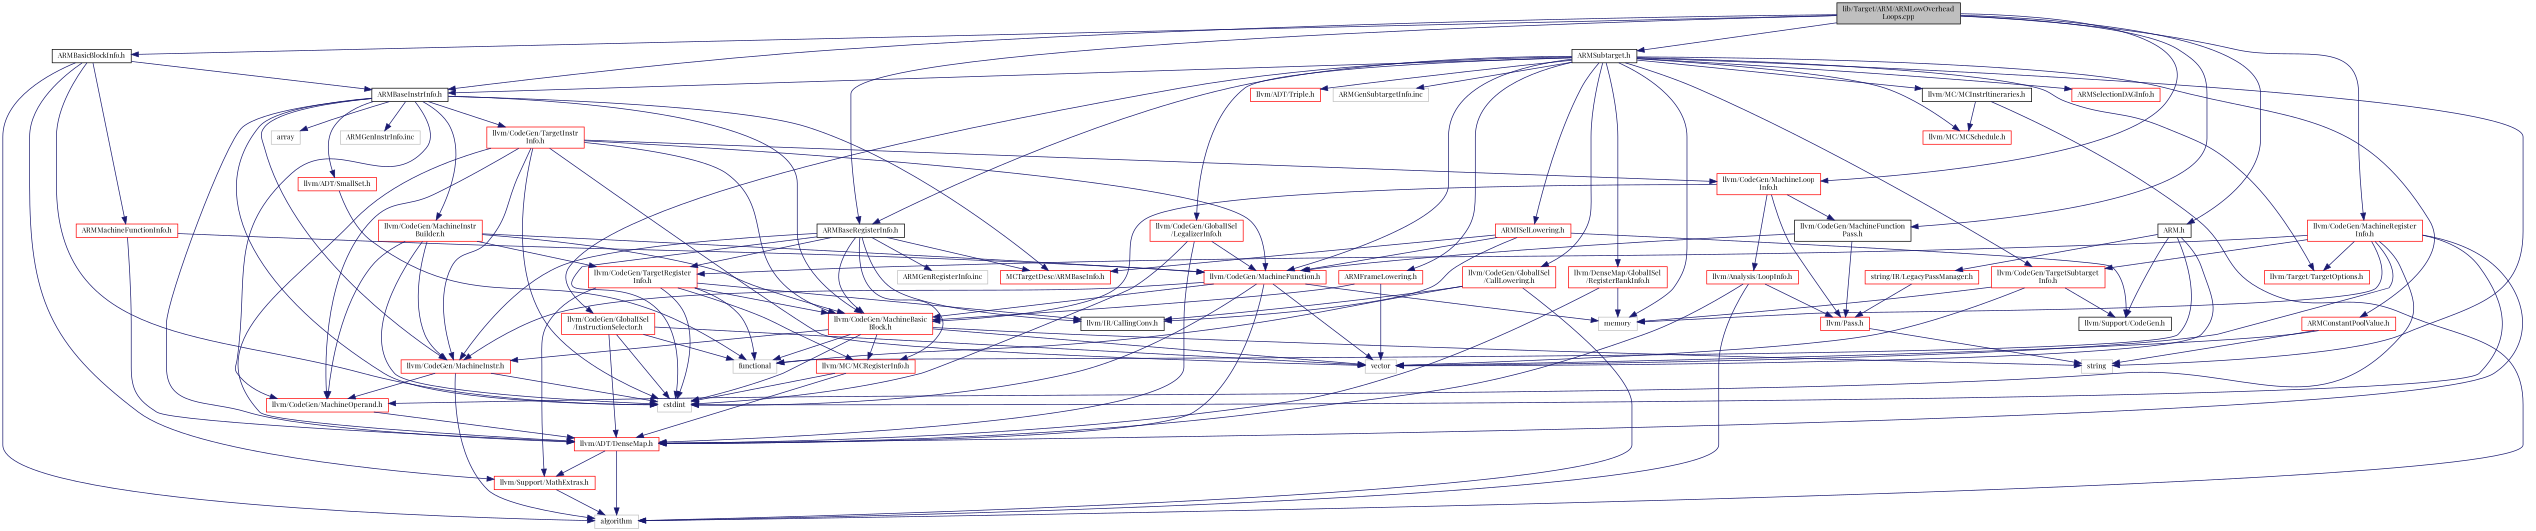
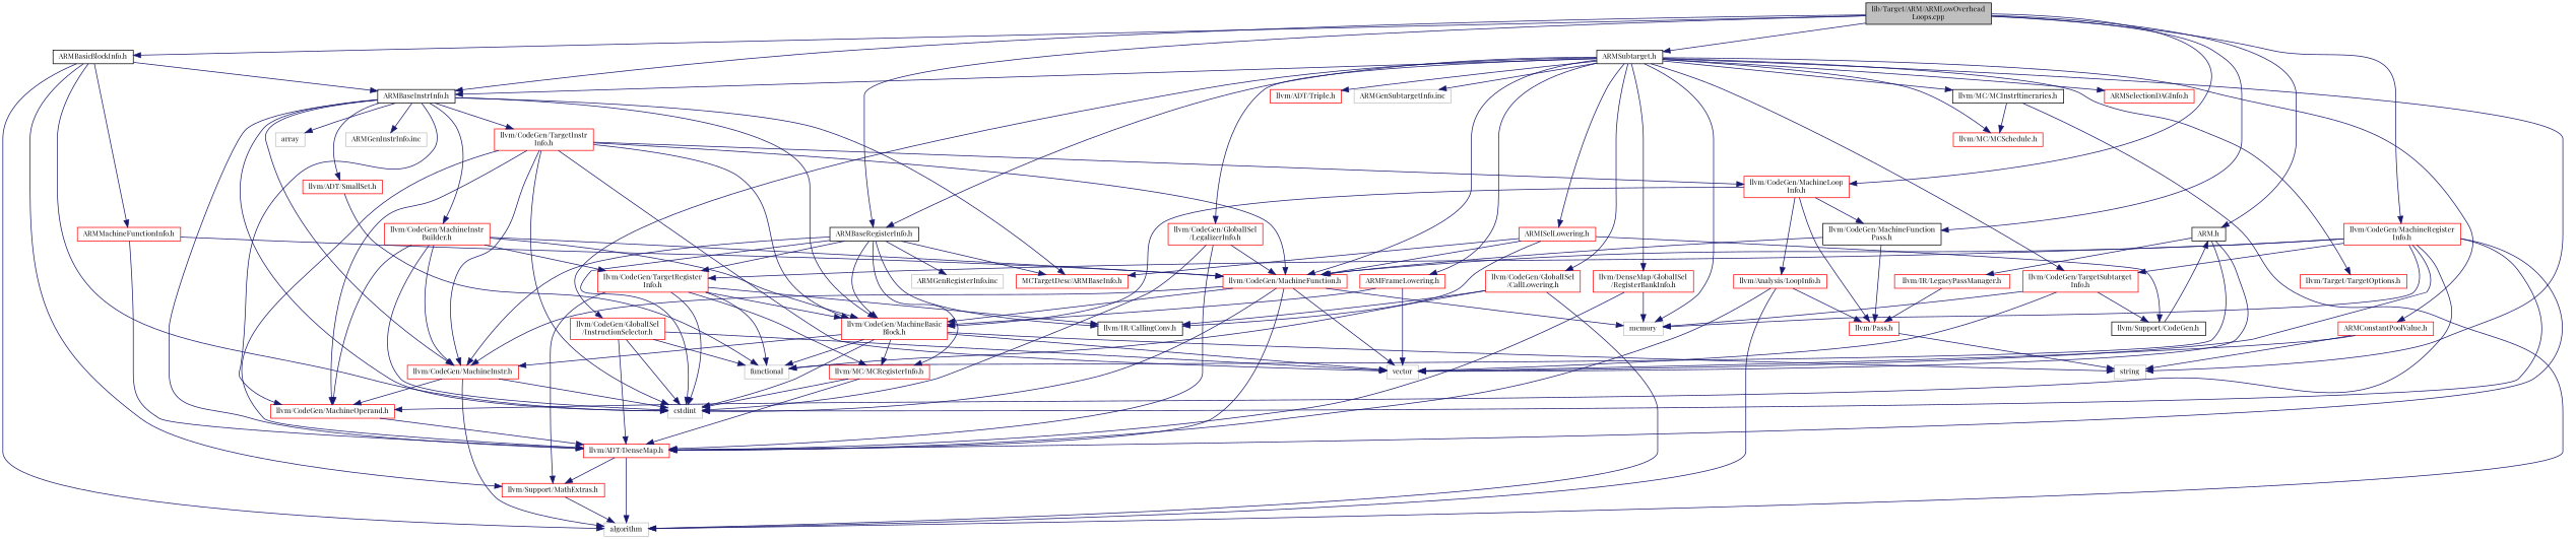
  digraph {
    fontname="Playfair Display"
    node [color=red fontname="Playfair Display" fontsize=10 shape=box]
    edge [color=midnightblue fontname="Playfair Display" fontsize=10 labelfontname=Helvetica labelfontsize=10 style=solid]
    n1 [color=black fillcolor=grey75 fontcolor=black height=0.2 label="lib/Target/ARM/ARMLowOverhead\lLoops.cpp" style=filled width=0.4]
    n2 [color=black height=0.2 label="ARM.h" width=0.4]
    n3 [color=black height=0.2 label="ARMBaseInstrInfo.h" width=0.4]
    n4 [height=0.2 label="llvm/CodeGen/MachineLoop\lInfo.h" width=0.4]
    n5 [color=black height=0.2 label="llvm/CodeGen/MachineFunction\lPass.h" width=0.4]
    n6 [color=black height=0.2 label="ARMBaseRegisterInfo.h" width=0.4]
    n7 [color=black height=0.2 label="ARMBasicBlockInfo.h" width=0.4]
    n8 [color=black height=0.2 label="ARMSubtarget.h" width=0.4]
    n9 [height=0.2 label="llvm/CodeGen/MachineRegister\lInfo.h" width=0.4]
-   n10 [height=0.2 label="string/IR/LegacyPassManager.h" width=0.4]
+   n10 [height=0.2 label="llvm/IR/LegacyPassManager.h" width=0.4]
    n11 [color=black height=0.2 label="llvm/Support/CodeGen.h" width=0.4]
    n12 [color=grey75 height=0.2 label=functional width=0.4]
    n13 [color=grey75 height=0.2 label=vector width=0.4]
    n14 [height=0.2 label="MCTargetDesc/ARMBaseInfo.h" width=0.4]
    n15 [height=0.2 label="llvm/ADT/DenseMap.h" width=0.4]
    n16 [height=0.2 label="llvm/ADT/SmallSet.h" width=0.4]
    n17 [height=0.2 label="llvm/CodeGen/MachineBasic\lBlock.h" width=0.4]
    n18 [height=0.2 label="llvm/CodeGen/MachineInstr.h" width=0.4]
    n19 [height=0.2 label="llvm/CodeGen/MachineOperand.h" width=0.4]
    n20 [color=grey75 height=0.2 label=cstdint width=0.4]
    n21 [height=0.2 label="llvm/CodeGen/MachineInstr\lBuilder.h" width=0.4]
    n22 [height=0.2 label="llvm/CodeGen/TargetInstr\lInfo.h" width=0.4]
    n23 [color=grey75 height=0.2 label=array width=0.4]
    n24 [color=grey75 height=0.2 label="ARMGenInstrInfo.inc" width=0.4]
    n25 [height=0.2 label="llvm/Pass.h" width=0.4]
    n26 [height=0.2 label="llvm/Analysis/LoopInfo.h" width=0.4]
    n27 [height=0.2 label="llvm/CodeGen/MachineFunction.h" width=0.4]
    n28 [height=0.2 label="llvm/MC/MCRegisterInfo.h" width=0.4]
    n29 [height=0.2 label="llvm/CodeGen/TargetRegister\lInfo.h" width=0.4]
    n30 [color=black height=0.2 label="llvm/IR/CallingConv.h" width=0.4]
    n31 [color=grey75 height=0.2 label="ARMGenRegisterInfo.inc" width=0.4]
    n32 [height=0.2 label="llvm/Support/MathExtras.h" width=0.4]
    n33 [color=grey75 height=0.2 label=algorithm width=0.4]
    n34 [height=0.2 label="ARMMachineFunctionInfo.h" width=0.4]
    n35 [color=grey75 height=0.2 label=string width=0.4]
    n36 [color=grey75 height=0.2 label=memory width=0.4]
    n37 [height=0.2 label="ARMConstantPoolValue.h" width=0.4]
    n38 [height=0.2 label="ARMFrameLowering.h" width=0.4]
    n39 [height=0.2 label="ARMISelLowering.h" width=0.4]
    n40 [height=0.2 label="ARMSelectionDAGInfo.h" width=0.4]
    n41 [height=0.2 label="llvm/ADT/Triple.h" width=0.4]
    n42 [height=0.2 label="llvm/CodeGen/GlobalISel\l/CallLowering.h" width=0.4]
    n43 [height=0.2 label="llvm/CodeGen/GlobalISel\l/InstructionSelector.h" width=0.4]
    n44 [height=0.2 label="llvm/CodeGen/GlobalISel\l/LegalizerInfo.h" width=0.4]
    n45 [height=0.2 label="llvm/DenseMap/GlobalISel\l/RegisterBankInfo.h" width=0.4]
    n46 [height=0.2 label="llvm/CodeGen/TargetSubtarget\lInfo.h" width=0.4]
    n47 [color=black height=0.2 label="llvm/MC/MCInstrItineraries.h" width=0.4]
    n48 [height=0.2 label="llvm/MC/MCSchedule.h" width=0.4]
    n49 [height=0.2 label="llvm/Target/TargetOptions.h" width=0.4]
    n50 [color=grey75 height=0.2 label="ARMGenSubtargetInfo.inc" width=0.4]
    n1 -> n2
    n1 -> n3
    n1 -> n4
    n1 -> n5
    n1 -> n6
    n1 -> n7
    n1 -> n8
    n1 -> n9
    n2 -> n10
-   n2 -> n11
+   n11 -> n2
    n2 -> n12
    n2 -> n13
    n3 -> n14
    n3 -> n15
    n3 -> n16
    n3 -> n17
    n3 -> n18
    n3 -> n19
    n3 -> n20
    n3 -> n21
    n3 -> n22
    n3 -> n23
    n3 -> n24
    n4 -> n5
    n4 -> n17
    n4 -> n25
    n4 -> n26
    n5 -> n25
    n5 -> n27
    n6 -> n14
    n6 -> n17
    n6 -> n18
    n6 -> n20
    n6 -> n28
    n6 -> n29
    n6 -> n30
    n6 -> n31
    n7 -> n3
    n7 -> n20
    n7 -> n32
    n7 -> n33
    n7 -> n34
    n8 -> n3
    n8 -> n6
    n8 -> n27
    n8 -> n35
    n8 -> n36
    n8 -> n37
    n8 -> n38
    n8 -> n39
    n8 -> n40
    n8 -> n41
    n8 -> n42
    n8 -> n43
    n8 -> n44
    n8 -> n45
    n8 -> n46
    n8 -> n47
    n8 -> n48
    n8 -> n49
    n8 -> n50
    n9 -> n13
    n9 -> n15
    n9 -> n19
    n9 -> n20
-   n9 -> n49
+   n9 -> n27
    n9 -> n29
    n9 -> n36
    n9 -> n46
    n10 -> n25
    n15 -> n32
    n15 -> n33
    n16 -> n12
    n17 -> n12
    n17 -> n13
    n17 -> n18
    n17 -> n20
    n17 -> n28
    n17 -> n35
    n18 -> n19
    n18 -> n20
    n18 -> n33
    n19 -> n15
    n21 -> n17
    n21 -> n18
    n21 -> n19
    n21 -> n20
    n21 -> n27
    n21 -> n29
    n22 -> n4
    n22 -> n13
    n22 -> n15
    n22 -> n17
    n22 -> n18
    n22 -> n19
    n22 -> n20
    n22 -> n27
    n25 -> n35
    n26 -> n15
    n26 -> n25
    n26 -> n33
    n27 -> n13
    n27 -> n15
    n27 -> n17
    n27 -> n18
    n27 -> n20
    n27 -> n36
    n28 -> n15
    n28 -> n20
    n29 -> n12
    n29 -> n17
    n29 -> n20
    n29 -> n28
    n29 -> n30
    n29 -> n32
    n32 -> n33
    n34 -> n15
    n34 -> n27
    n37 -> n13
    n37 -> n35
    n38 -> n13
    n38 -> n17
    n39 -> n11
    n39 -> n14
    n39 -> n27
    n39 -> n30
    n42 -> n12
    n42 -> n30
    n42 -> n33
    n43 -> n12
    n43 -> n13
    n43 -> n15
    n43 -> n20
    n44 -> n15
    n44 -> n20
    n44 -> n27
    n45 -> n15
    n45 -> n36
    n46 -> n11
    n46 -> n13
    n46 -> n36
    n47 -> n33
    n47 -> n48
  }
